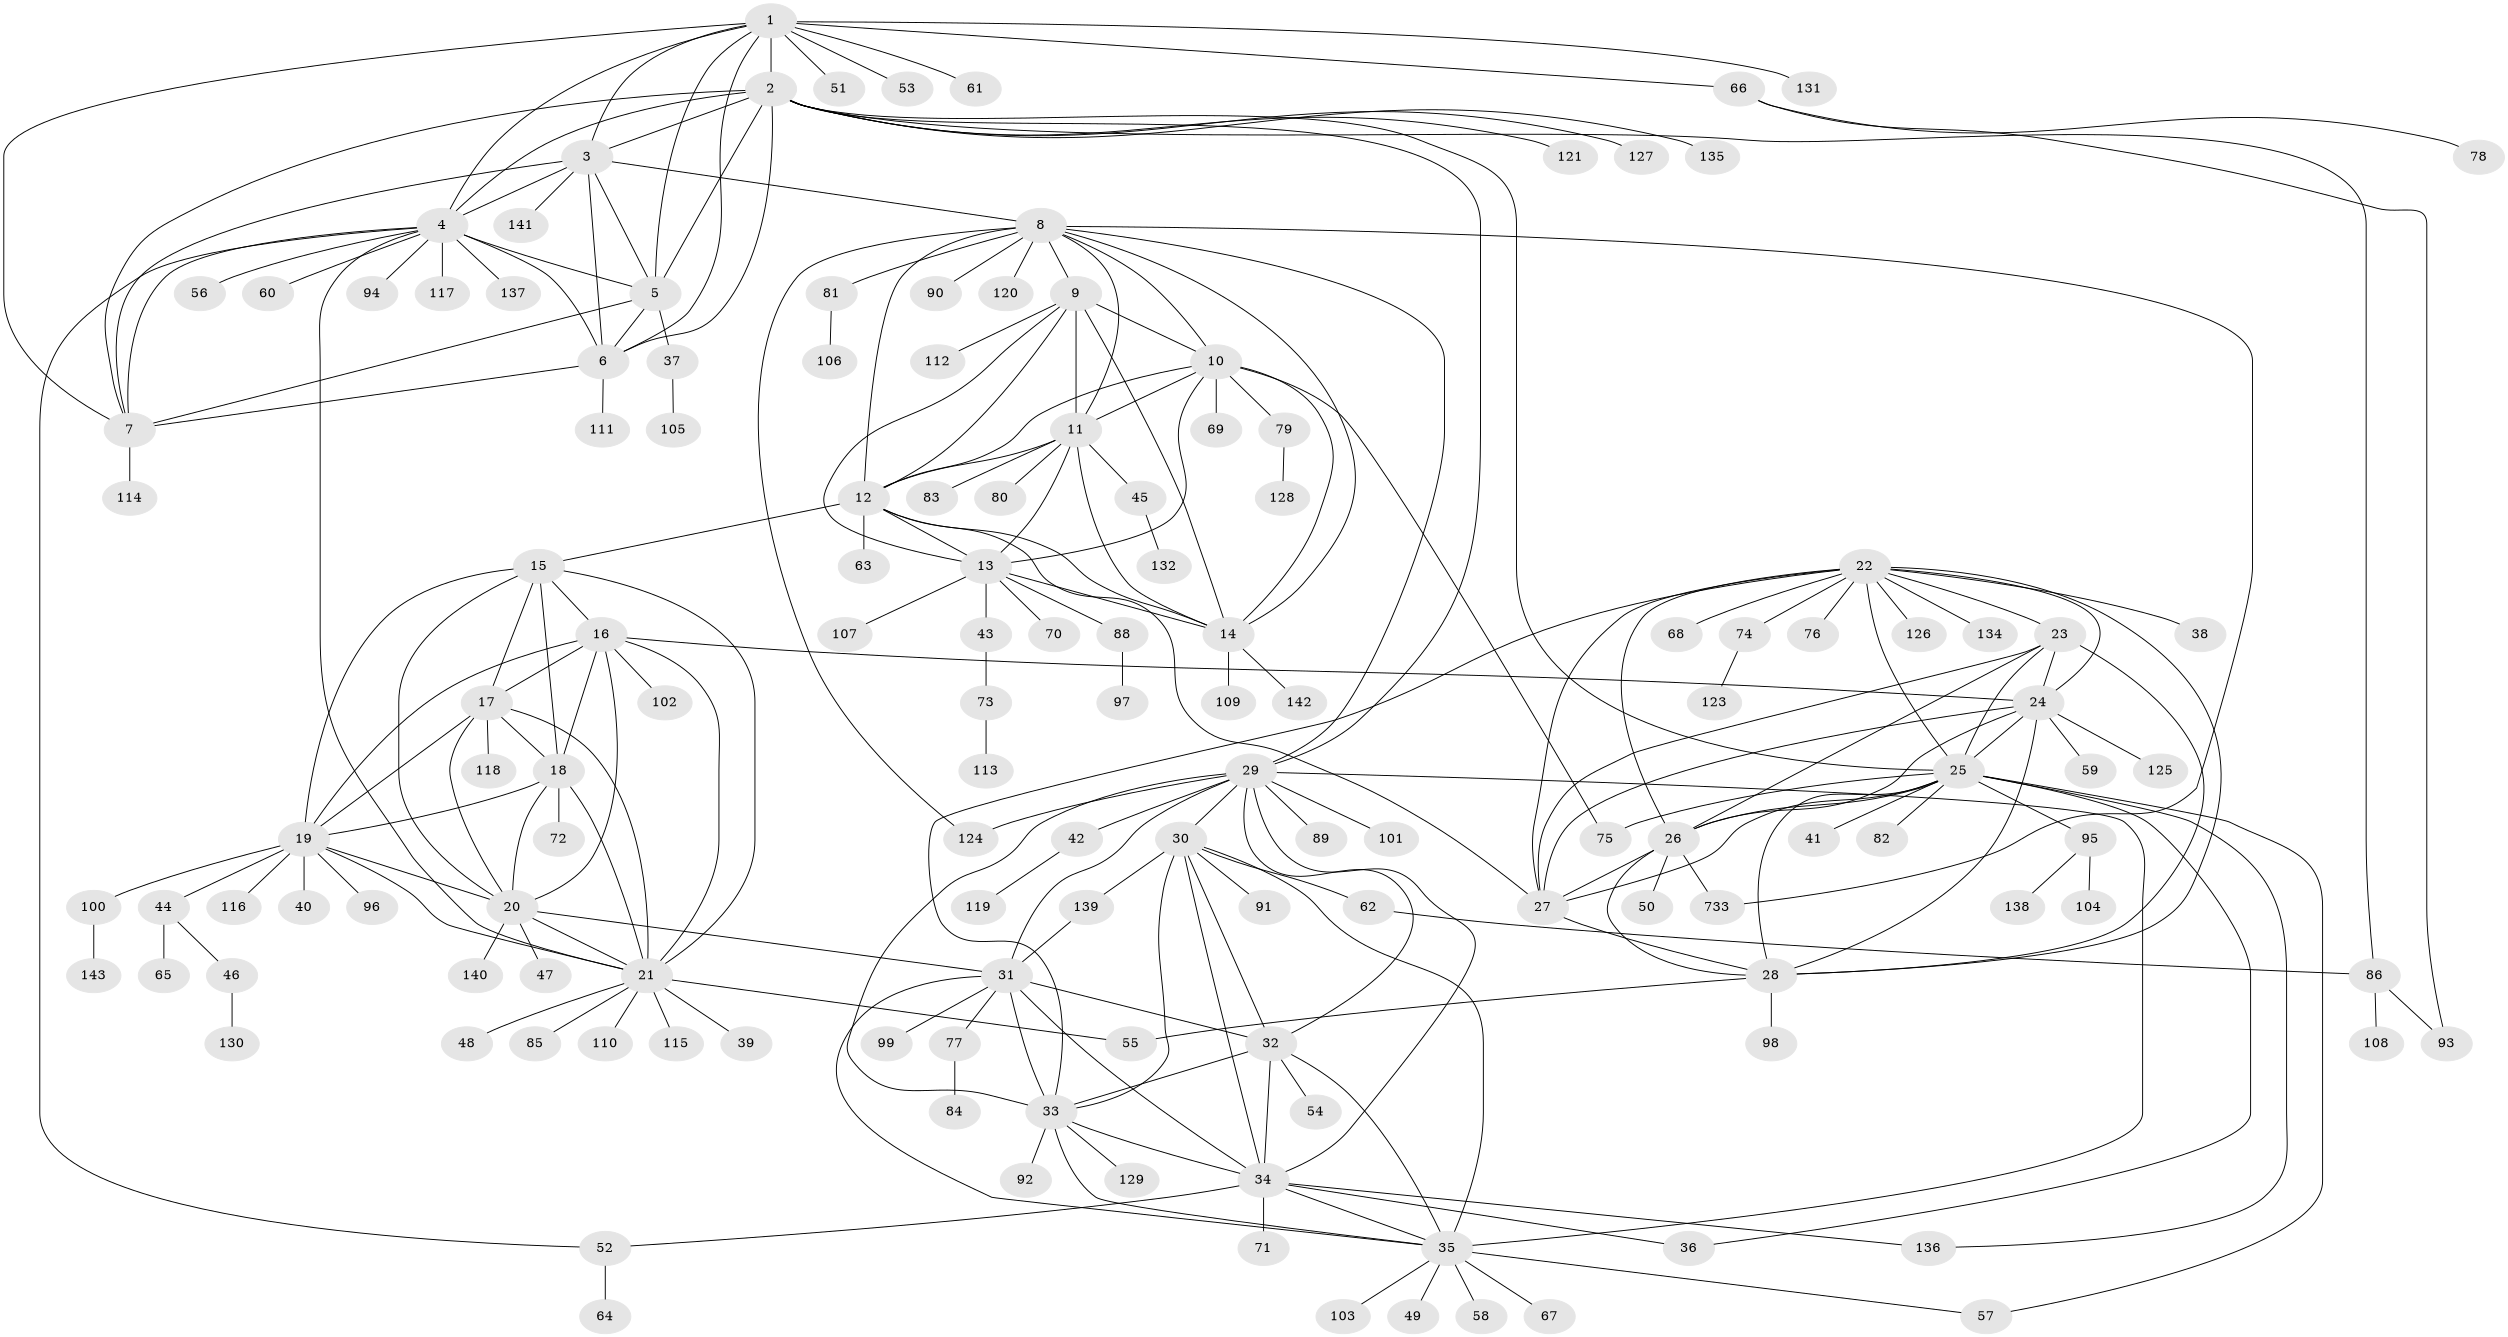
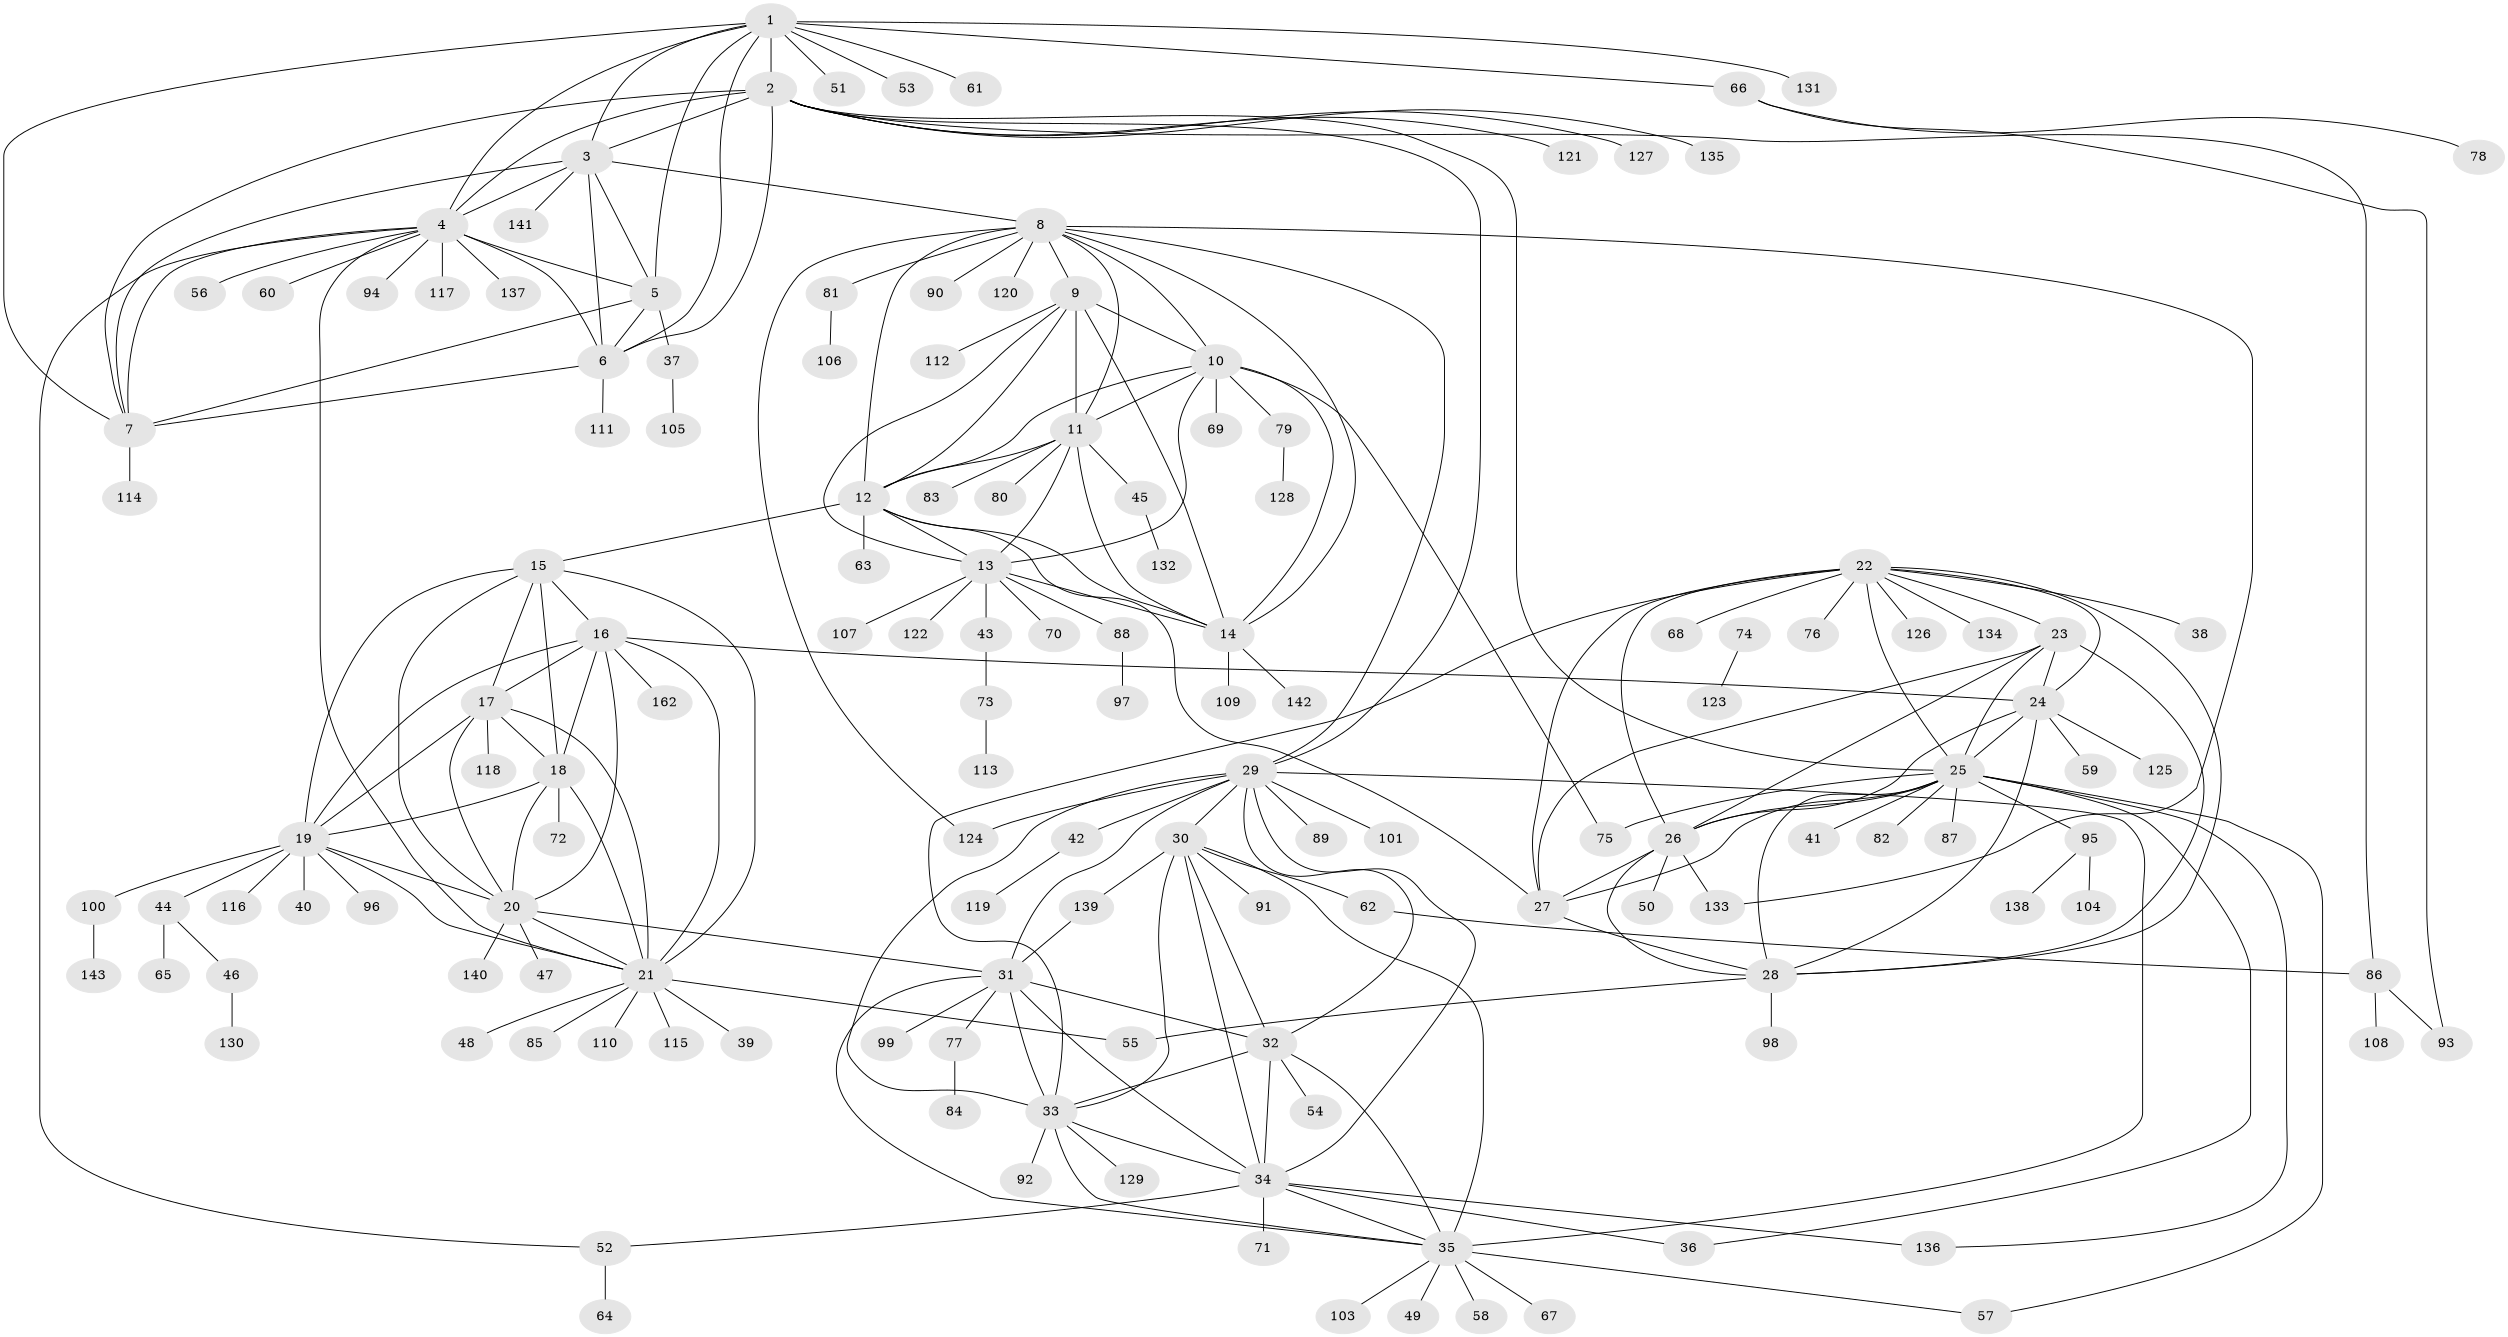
  graph {
    node [color=gray90 style=filled]
    1
    2
    3
    4
    5
    6
    7
    51
    53
    61
    66
    131
    25
    29
    86
    121
    127
    135
    8
    141
    21
    52
    56
    60
    94
    117
    137
    37
    111
    114
    78
    93
    75
    27
    26
    28
    36
    41
    57
    82
+   87
    95
    136
    124
    31
    33
    30
    32
    34
    35
    42
    89
    101
    108
    9
    10
    11
    12
    14
    81
    90
    120
-   133 [label=733]
+   133
    39
    48
    55
    85
    110
    115
    64
    105
    13
    112
    69
    79
    45
    80
    83
    15
    63
    43
    70
    88
    107
+   122
    109
    142
    106
    128
    132
    16
    17
    18
    19
    20
    73
    97
    24
-   102
+   102 [label=162]
    118
    72
    40
    44
    96
    100
    116
    47
    140
    59
    125
    46
    65
    143
    77
    99
    22
    23
    38
    68
    74
    76
    126
    134
    50
    98
    92
    129
    123
    104
    138
    62
    91
    139
    54
    71
    49
    58
    67
    103
    119
    84
    113
    130
    1 -- 2
    1 -- 3
    1 -- 4
    1 -- 5
    1 -- 6
    1 -- 7
    1 -- 51
    1 -- 53
    1 -- 61
    1 -- 66
    1 -- 131
    2 -- 3
    2 -- 4
-   2 -- 5
    2 -- 6
    2 -- 7
    2 -- 25
    2 -- 29
    2 -- 86
    2 -- 121
    2 -- 127
    2 -- 135
    3 -- 4
    3 -- 5
    3 -- 6
    3 -- 7
    3 -- 8
    3 -- 141
    4 -- 5
    4 -- 6
    4 -- 7
    4 -- 21
    4 -- 52
    4 -- 56
    4 -- 60
    4 -- 94
    4 -- 117
    4 -- 137
    5 -- 6
    5 -- 7
    5 -- 37
    6 -- 7
    6 -- 111
    7 -- 114
    66 -- 78
    66 -- 93
    25 -- 75
    25 -- 27
    25 -- 26
    25 -- 28
    25 -- 36
    25 -- 41
    25 -- 57
    25 -- 82
+   25 -- 87
    25 -- 95
    25 -- 136
    29 -- 124
    29 -- 31
    29 -- 33
    29 -- 30
    29 -- 32
    29 -- 34
    29 -- 35
    29 -- 42
    29 -- 89
    29 -- 101
    86 -- 93
    86 -- 108
    8 -- 29
    8 -- 124
    8 -- 9
    8 -- 10
    8 -- 11
    8 -- 12
    8 -- 14
    8 -- 81
    8 -- 90
    8 -- 120
    8 -- 133
    21 -- 39
    21 -- 48
    21 -- 55
    21 -- 85
    21 -- 110
    21 -- 115
    52 -- 64
    37 -- 105
    27 -- 28
    26 -- 27
    26 -- 28
    26 -- 133
    26 -- 50
    28 -- 55
    28 -- 98
    95 -- 104
    95 -- 138
    31 -- 33
    31 -- 32
    31 -- 34
    31 -- 35
    31 -- 77
    31 -- 99
    33 -- 34
    33 -- 35
    33 -- 92
    33 -- 129
    30 -- 33
    30 -- 32
    30 -- 34
    30 -- 35
    30 -- 62
    30 -- 91
    30 -- 139
    32 -- 33
    32 -- 34
    32 -- 35
    32 -- 54
    34 -- 52
    34 -- 36
    34 -- 136
    34 -- 35
    34 -- 71
    35 -- 57
    35 -- 49
    35 -- 58
    35 -- 67
    35 -- 103
    42 -- 119
    9 -- 10
    9 -- 11
    9 -- 12
    9 -- 14
    9 -- 13
    9 -- 112
    10 -- 75
    10 -- 11
    10 -- 12
    10 -- 14
    10 -- 13
    10 -- 69
    10 -- 79
    11 -- 12
    11 -- 14
    11 -- 13
    11 -- 45
    11 -- 80
    11 -- 83
    12 -- 27
    12 -- 14
    12 -- 13
    12 -- 15
    12 -- 63
    14 -- 109
    14 -- 142
    81 -- 106
    13 -- 14
    13 -- 43
    13 -- 70
    13 -- 88
    13 -- 107
+   13 -- 122
    79 -- 128
    45 -- 132
    15 -- 21
    15 -- 16
    15 -- 17
    15 -- 18
    15 -- 19
    15 -- 20
    43 -- 73
    88 -- 97
    16 -- 21
    16 -- 17
    16 -- 18
    16 -- 19
    16 -- 20
    16 -- 24
    16 -- 102
    17 -- 21
    17 -- 18
    17 -- 19
    17 -- 20
    17 -- 118
    18 -- 21
    18 -- 19
    18 -- 20
    18 -- 72
    19 -- 21
    19 -- 20
    19 -- 40
    19 -- 44
    19 -- 96
    19 -- 100
    19 -- 116
    20 -- 21
    20 -- 31
    20 -- 47
    20 -- 140
    73 -- 113
    24 -- 25
-   24 -- 27
    24 -- 26
    24 -- 28
    24 -- 59
    24 -- 125
    44 -- 46
    44 -- 65
    100 -- 143
    46 -- 130
    77 -- 84
    22 -- 25
    22 -- 27
    22 -- 26
    22 -- 28
    22 -- 33
    22 -- 24
    22 -- 23
    22 -- 38
    22 -- 68
-   22 -- 74
    22 -- 76
    22 -- 126
    22 -- 134
    23 -- 25
    23 -- 27
    23 -- 26
    23 -- 28
    23 -- 24
    74 -- 123
    62 -- 86
    139 -- 31
  }
